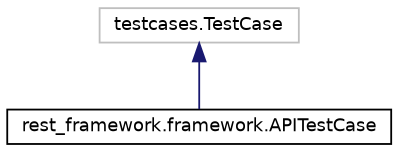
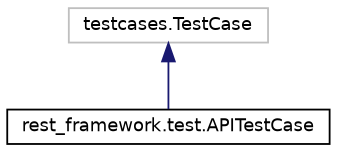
  digraph {
    rankdir=TB
    node [fillcolor=white fontname=Helvetica fontsize=10 shape=record style=filled]
    n1 [color=grey75 height=0.2 label="testcases.TestCase" width=0.4]
-   n2 [color=black height=0.2 label="rest_framework.framework.APITestCase" width=0.4]
+   n2 [color=black height=0.2 label="rest_framework.test.APITestCase" width=0.4]
    n1 -> n2 [color=midnightblue dir=back fontname=Helvetica fontsize=10 labelfontname=Helvetica labelfontsize=10 style=solid]
  }
